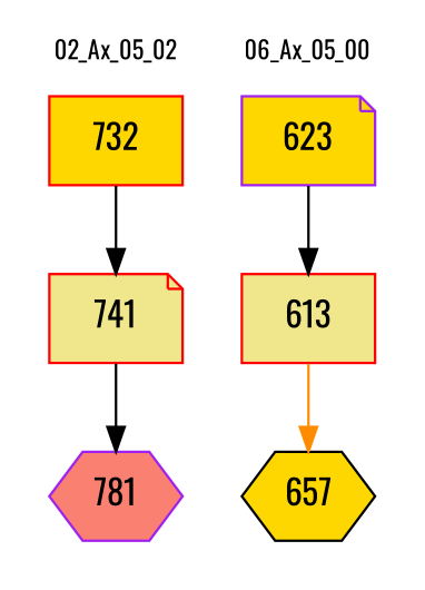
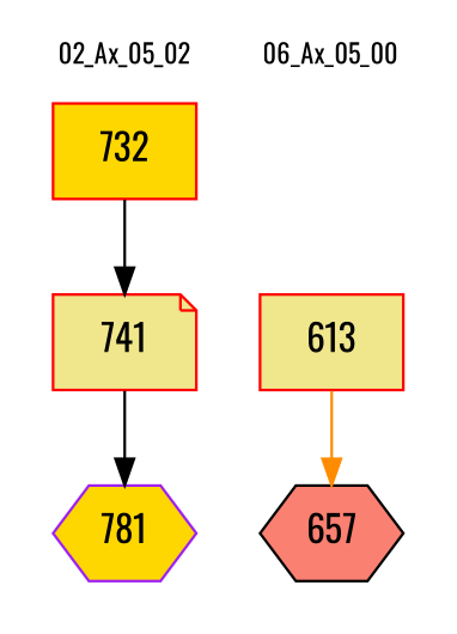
  digraph {
    fontname=Oswald
    node [color=red fillcolor=gold fontname=Oswald shape=box style=filled]
    edge [color=black fontname=Oswald]
    n1 [label=732]
    n2 [fillcolor=khaki label=741 shape=note]
-   n3 [color=purple fillcolor=salmon label=781 shape=hexagon]
-   n4 [color=purple label=623 shape=note]
+   n3 [color=purple label=781 shape=hexagon]
    n5 [fillcolor=khaki label=613]
-   n6 [color=black label=657 shape=hexagon]
+   n6 [color=black fillcolor=salmon label=657 shape=hexagon]
    subgraph cluster_1 {
      color=white
      fontsize=10
      label="02_Ax_05_02"
      n1
      n2
      n3
    }
    subgraph cluster_2 {
      color=white
      fontsize=10
      label="06_Ax_05_00"
-     n4
      n5
      n6
    }
    n1 -> n2
    n2 -> n3
-   n4 -> n5
    n5 -> n6 [color=darkorange]
  }
